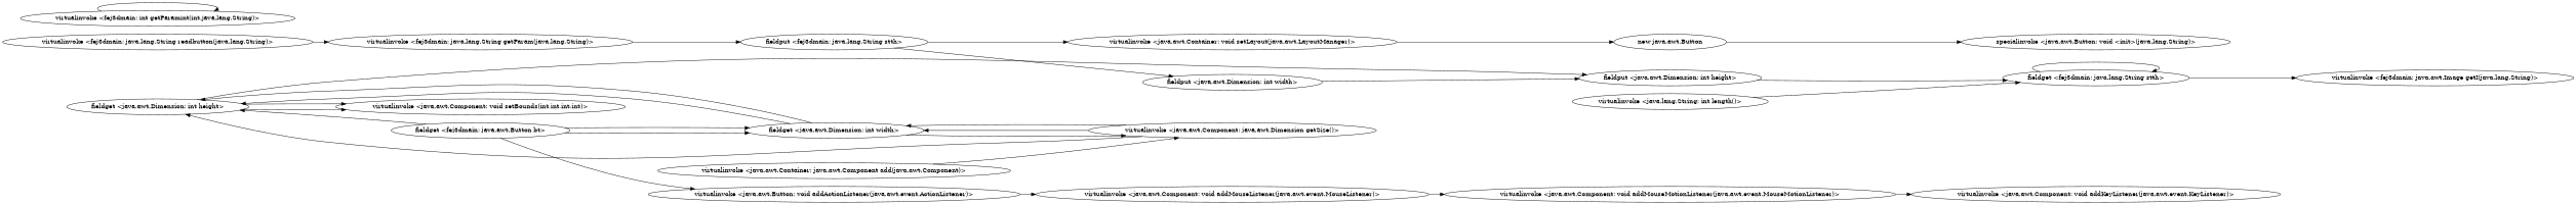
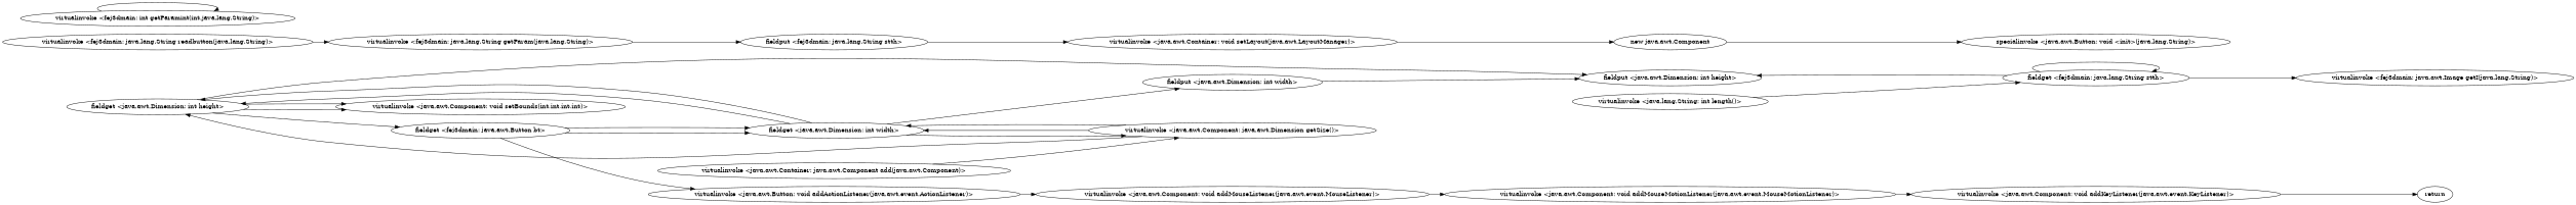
  digraph {
    rankdir=LR
    "virtualinvoke <fej3dmain: java.lang.String readbutton(java.lang.String)>"
    "virtualinvoke <fej3dmain: java.lang.String getParam(java.lang.String)>"
    "fieldput <fej3dmain: java.lang.String stth>"
    "virtualinvoke <java.awt.Container: void setLayout(java.awt.LayoutManager)>"
-   "new java.awt.Button"
+   "new java.awt.Button" [label="new java.awt.Component"]
    "specialinvoke <java.awt.Button: void <init>(java.lang.String)>"
    "virtualinvoke <java.awt.Container: java.awt.Component add(java.awt.Component)>"
    "virtualinvoke <java.awt.Component: java.awt.Dimension getSize()>"
    "fieldget <java.awt.Dimension: int width>"
    "fieldget <java.awt.Dimension: int height>"
    "fieldput <java.awt.Dimension: int width>"
    "fieldput <java.awt.Dimension: int height>"
    "fieldget <fej3dmain: java.awt.Button bt>"
    "virtualinvoke <java.awt.Component: void setBounds(int,int,int,int)>"
    "fieldget <fej3dmain: java.lang.String stth>"
    "virtualinvoke <java.awt.Button: void addActionListener(java.awt.event.ActionListener)>"
    "virtualinvoke <fej3dmain: java.awt.Image getI(java.lang.String)>"
    "virtualinvoke <java.lang.String: int length()>"
    "virtualinvoke <fej3dmain: int getParamint(int,java.lang.String)>"
    "virtualinvoke <java.awt.Component: void addMouseListener(java.awt.event.MouseListener)>"
    "virtualinvoke <java.awt.Component: void addMouseMotionListener(java.awt.event.MouseMotionListener)>"
    "virtualinvoke <java.awt.Component: void addKeyListener(java.awt.event.KeyListener)>"
+   return
    "virtualinvoke <fej3dmain: java.lang.String readbutton(java.lang.String)>" -> "virtualinvoke <fej3dmain: java.lang.String getParam(java.lang.String)>"
    "virtualinvoke <fej3dmain: java.lang.String getParam(java.lang.String)>" -> "fieldput <fej3dmain: java.lang.String stth>"
    "fieldput <fej3dmain: java.lang.String stth>" -> "virtualinvoke <java.awt.Container: void setLayout(java.awt.LayoutManager)>"
    "virtualinvoke <java.awt.Container: void setLayout(java.awt.LayoutManager)>" -> "new java.awt.Button"
    "new java.awt.Button" -> "specialinvoke <java.awt.Button: void <init>(java.lang.String)>"
    "virtualinvoke <java.awt.Container: java.awt.Component add(java.awt.Component)>" -> "virtualinvoke <java.awt.Component: java.awt.Dimension getSize()>"
    "virtualinvoke <java.awt.Component: java.awt.Dimension getSize()>" -> "fieldget <java.awt.Dimension: int width>"
    "virtualinvoke <java.awt.Component: java.awt.Dimension getSize()>" -> "fieldget <java.awt.Dimension: int width>"
    "virtualinvoke <java.awt.Component: java.awt.Dimension getSize()>" -> "fieldget <java.awt.Dimension: int height>"
    "fieldget <java.awt.Dimension: int width>" -> "virtualinvoke <java.awt.Component: java.awt.Dimension getSize()>"
    "fieldget <java.awt.Dimension: int width>" -> "fieldget <java.awt.Dimension: int height>"
    "fieldget <java.awt.Dimension: int width>" -> "fieldget <java.awt.Dimension: int height>"
-   "fieldput <fej3dmain: java.lang.String stth>" -> "fieldput <java.awt.Dimension: int width>"
+   "fieldget <java.awt.Dimension: int width>" -> "fieldput <java.awt.Dimension: int width>"
    "fieldget <java.awt.Dimension: int height>" -> "fieldput <java.awt.Dimension: int height>"
-   "fieldget <fej3dmain: java.awt.Button bt>" -> "fieldget <java.awt.Dimension: int height>"
+   "fieldget <java.awt.Dimension: int height>" -> "fieldget <fej3dmain: java.awt.Button bt>"
    "fieldget <java.awt.Dimension: int height>" -> "virtualinvoke <java.awt.Component: void setBounds(int,int,int,int)>"
    "fieldget <java.awt.Dimension: int height>" -> "virtualinvoke <java.awt.Component: void setBounds(int,int,int,int)>"
    "fieldput <java.awt.Dimension: int width>" -> "fieldput <java.awt.Dimension: int height>"
-   "fieldput <java.awt.Dimension: int height>" -> "fieldget <fej3dmain: java.lang.String stth>"
+   "fieldget <fej3dmain: java.lang.String stth>" -> "fieldput <java.awt.Dimension: int height>"
    "fieldget <fej3dmain: java.awt.Button bt>" -> "fieldget <java.awt.Dimension: int width>"
    "fieldget <fej3dmain: java.awt.Button bt>" -> "fieldget <java.awt.Dimension: int width>"
    "fieldget <fej3dmain: java.awt.Button bt>" -> "virtualinvoke <java.awt.Button: void addActionListener(java.awt.event.ActionListener)>"
    "fieldget <fej3dmain: java.lang.String stth>" -> "fieldget <fej3dmain: java.lang.String stth>"
    "fieldget <fej3dmain: java.lang.String stth>" -> "virtualinvoke <fej3dmain: java.awt.Image getI(java.lang.String)>"
    "virtualinvoke <java.awt.Button: void addActionListener(java.awt.event.ActionListener)>" -> "virtualinvoke <java.awt.Component: void addMouseListener(java.awt.event.MouseListener)>"
    "virtualinvoke <java.lang.String: int length()>" -> "fieldget <fej3dmain: java.lang.String stth>"
    "virtualinvoke <fej3dmain: int getParamint(int,java.lang.String)>" -> "virtualinvoke <fej3dmain: int getParamint(int,java.lang.String)>"
    "virtualinvoke <java.awt.Component: void addMouseListener(java.awt.event.MouseListener)>" -> "virtualinvoke <java.awt.Component: void addMouseMotionListener(java.awt.event.MouseMotionListener)>"
    "virtualinvoke <java.awt.Component: void addMouseMotionListener(java.awt.event.MouseMotionListener)>" -> "virtualinvoke <java.awt.Component: void addKeyListener(java.awt.event.KeyListener)>"
+   "virtualinvoke <java.awt.Component: void addKeyListener(java.awt.event.KeyListener)>" -> return
  }
